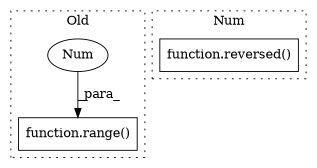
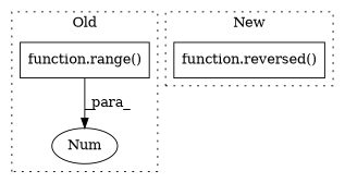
  digraph {
    node [a=75 shape=box]
    n1 [l="6,1" label="function.range()" s="2149,2184"]
    n2 [a=76 l=1 label=Num s=2179 shape=ellipse]
    n3 [l="9,1" label="function.reversed()" s="1429,1460"]
    subgraph cluster_1 {
      label=Old
      style=dotted
      n1
      n2
    }
    subgraph cluster_2 {
-     label=Num
+     label=New
      style=dotted
      n3
    }
-   n2 -> n1 [label=_para_]
+   n1 -> n2 [label=_para_]
  }
